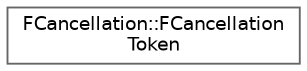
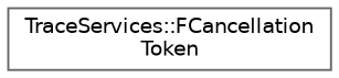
  digraph {
    rankdir=TB
-   n1 [color=grey40 fillcolor=white fontname=Helvetica fontsize=10 height=0.2 label="FCancellation::FCancellation\lToken" shape=box style=filled width=0.4]
+   n1 [color=grey40 fillcolor=white fontname=Helvetica fontsize=10 height=0.2 label="TraceServices::FCancellation\lToken" shape=box style=filled width=0.4]
  }
